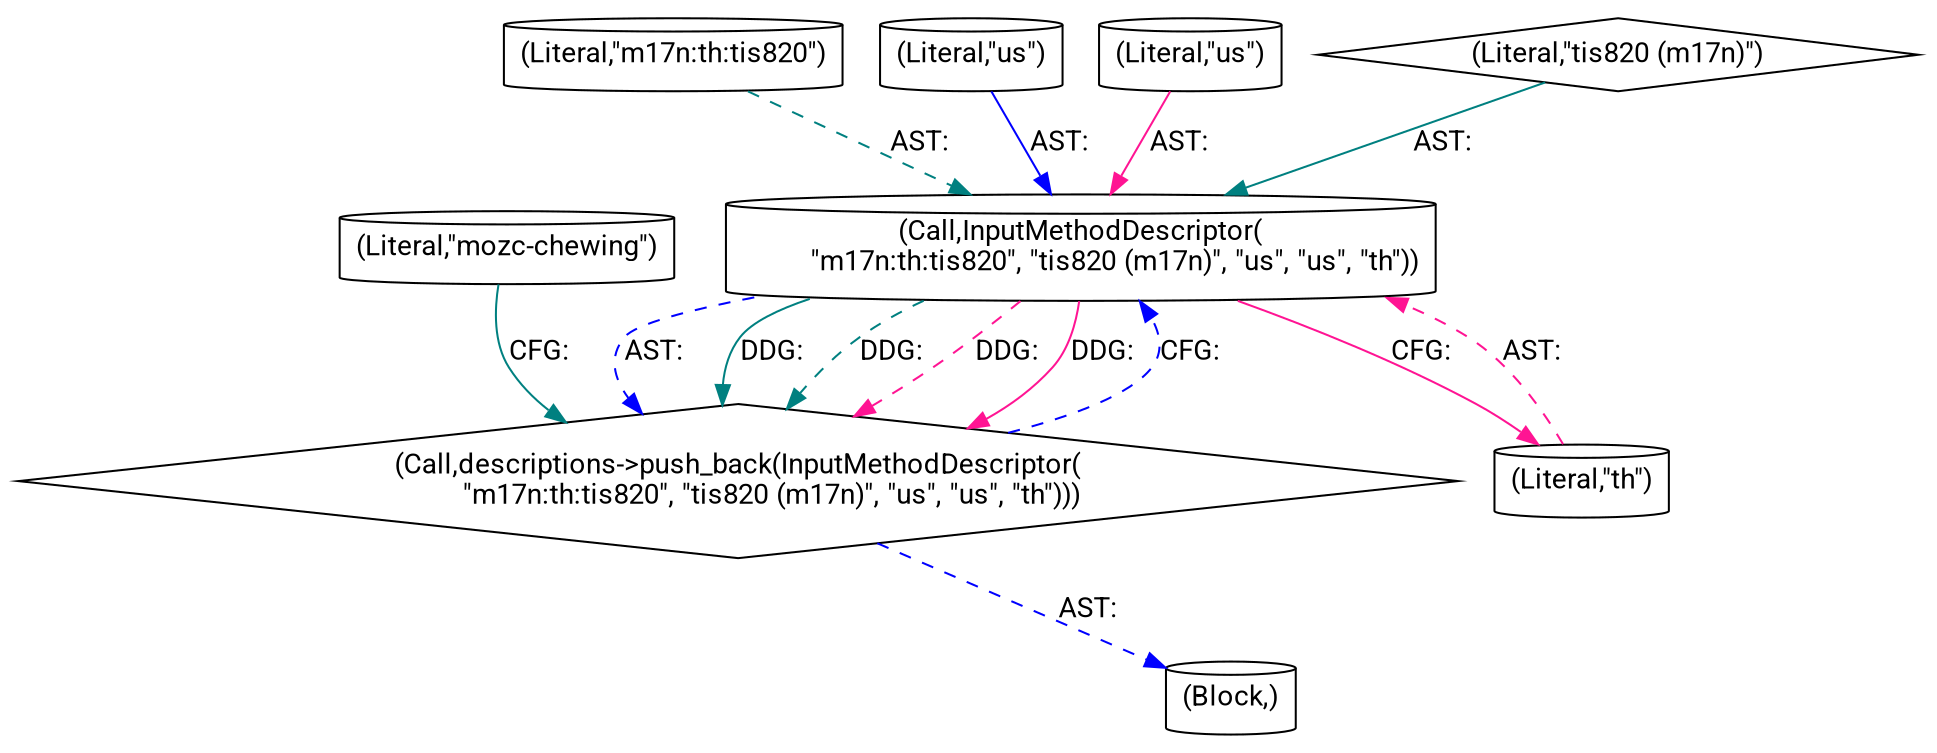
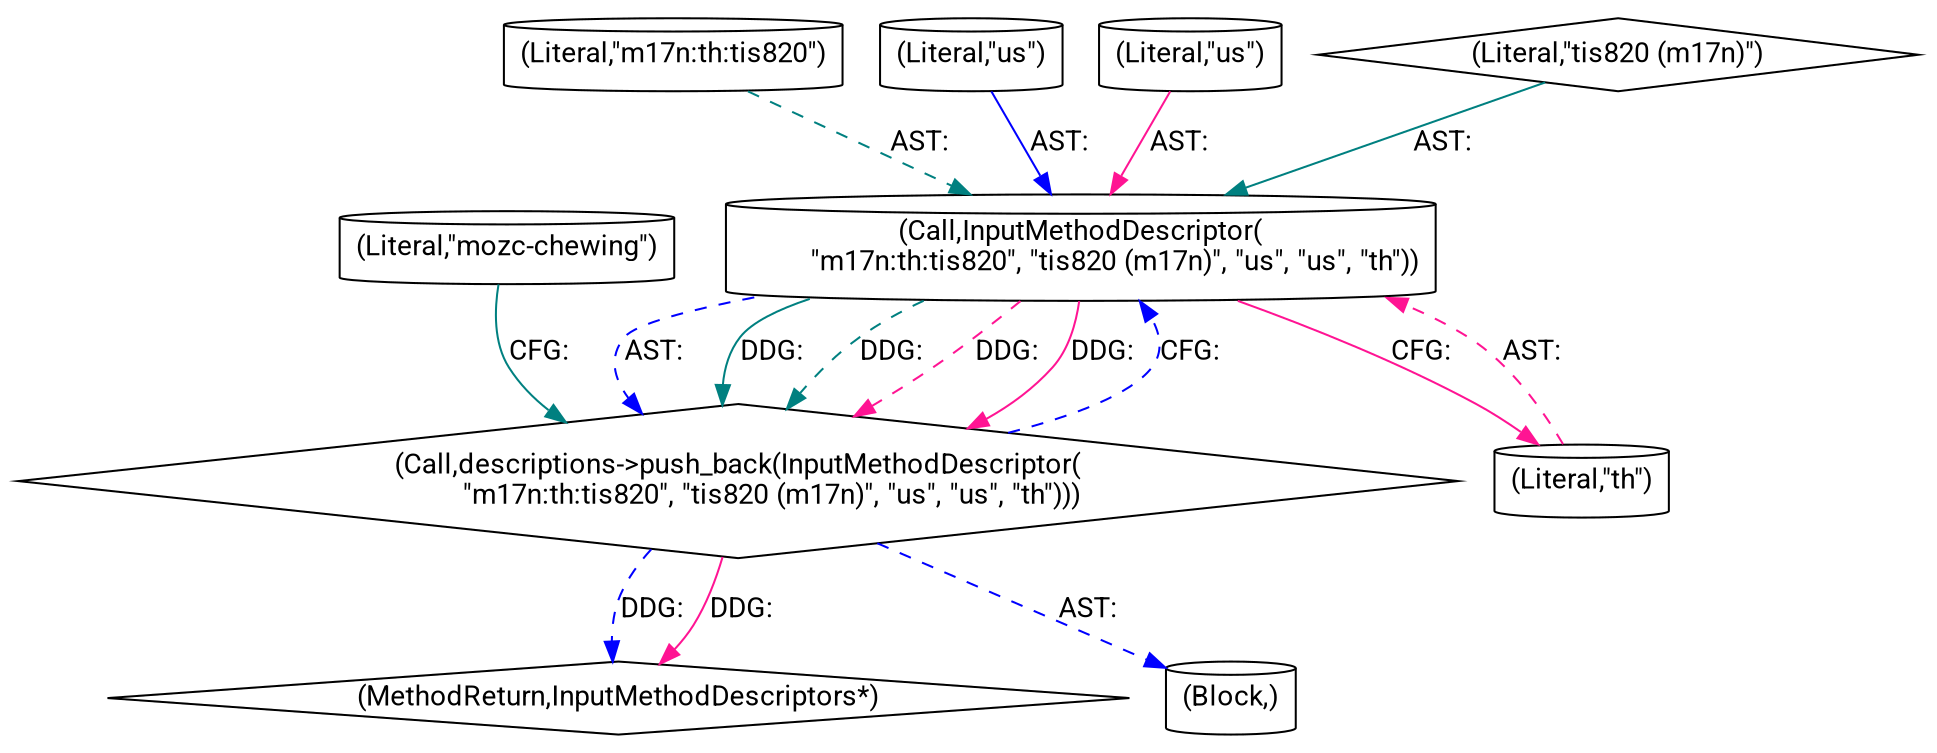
  digraph {
    fontname=Roboto
    node [shape=cylinder fontname=Roboto]
    edge [color=deeppink style=dashed fontname=Roboto]
    n1 [label="(Call,InputMethodDescriptor(\n         \"m17n:th:tis820\", \"tis820 (m17n)\", \"us\", \"us\", \"th\"))"]
    n2 [label="(Call,descriptions->push_back(InputMethodDescriptor(\n         \"m17n:th:tis820\", \"tis820 (m17n)\", \"us\", \"us\", \"th\")))" shape=diamond]
    n3 [label="(Literal,\"th\")"]
+   n4 [label="(MethodReturn,InputMethodDescriptors*)" shape=diamond]
    n5 [label="(Block,)"]
    n6 [label="(Literal,\"m17n:th:tis820\")"]
    n7 [label="(Literal,\"mozc-chewing\")"]
    n8 [label="(Literal,\"us\")"]
    n9 [label="(Literal,\"us\")"]
    n10 [label="(Literal,\"tis820 (m17n)\")" shape=diamond]
    n1 -> n2 [label="AST: " color=blue]
    n1 -> n2 [label="DDG: " color=teal style=solid]
    n1 -> n2 [label="DDG: " color=teal]
    n1 -> n2 [label="DDG: "]
    n1 -> n2 [label="DDG: " style=solid]
    n1 -> n3 [label="CFG: " style=solid]
    n2 -> n1 [label="CFG: " color=blue]
+   n2 -> n4 [label="DDG: " color=blue]
+   n2 -> n4 [label="DDG: " style=solid]
    n2 -> n5 [label="AST: " color=blue]
    n3 -> n1 [label="AST: "]
    n6 -> n1 [label="AST: " color=teal]
    n7 -> n2 [label="CFG: " color=teal style=solid]
    n8 -> n1 [label="AST: " color=blue style=solid]
    n9 -> n1 [label="AST: " style=solid]
    n10 -> n1 [label="AST: " color=teal style=solid]
  }
